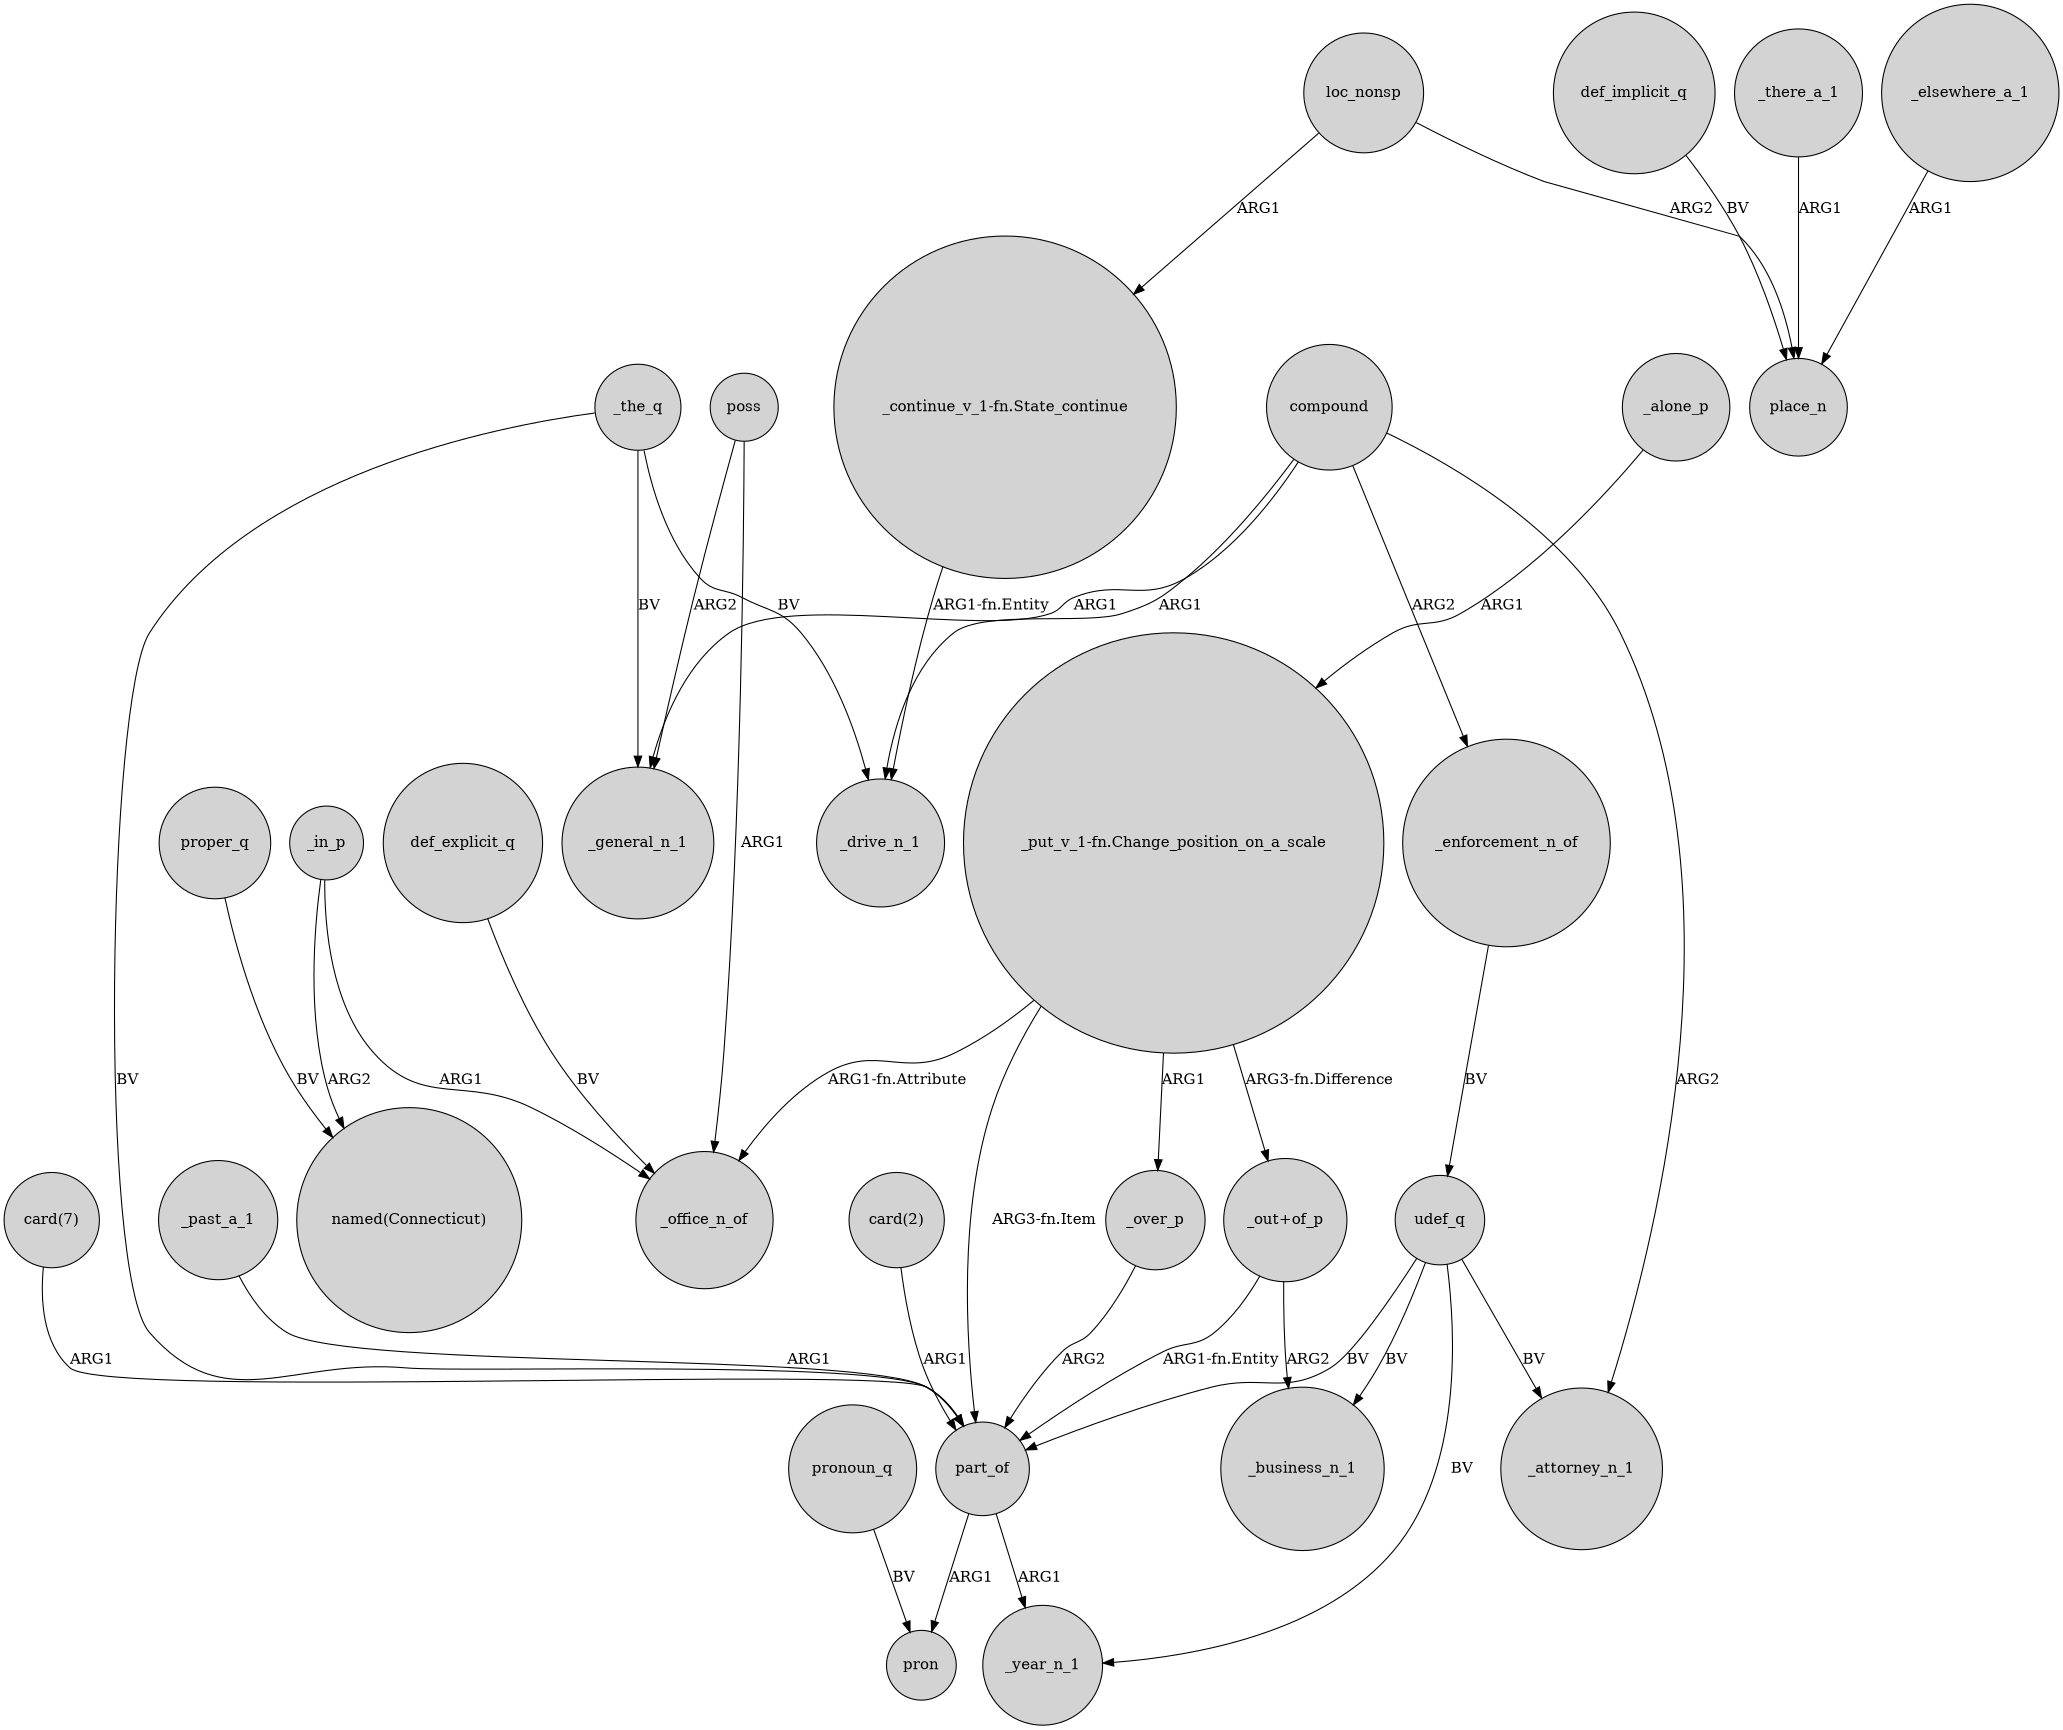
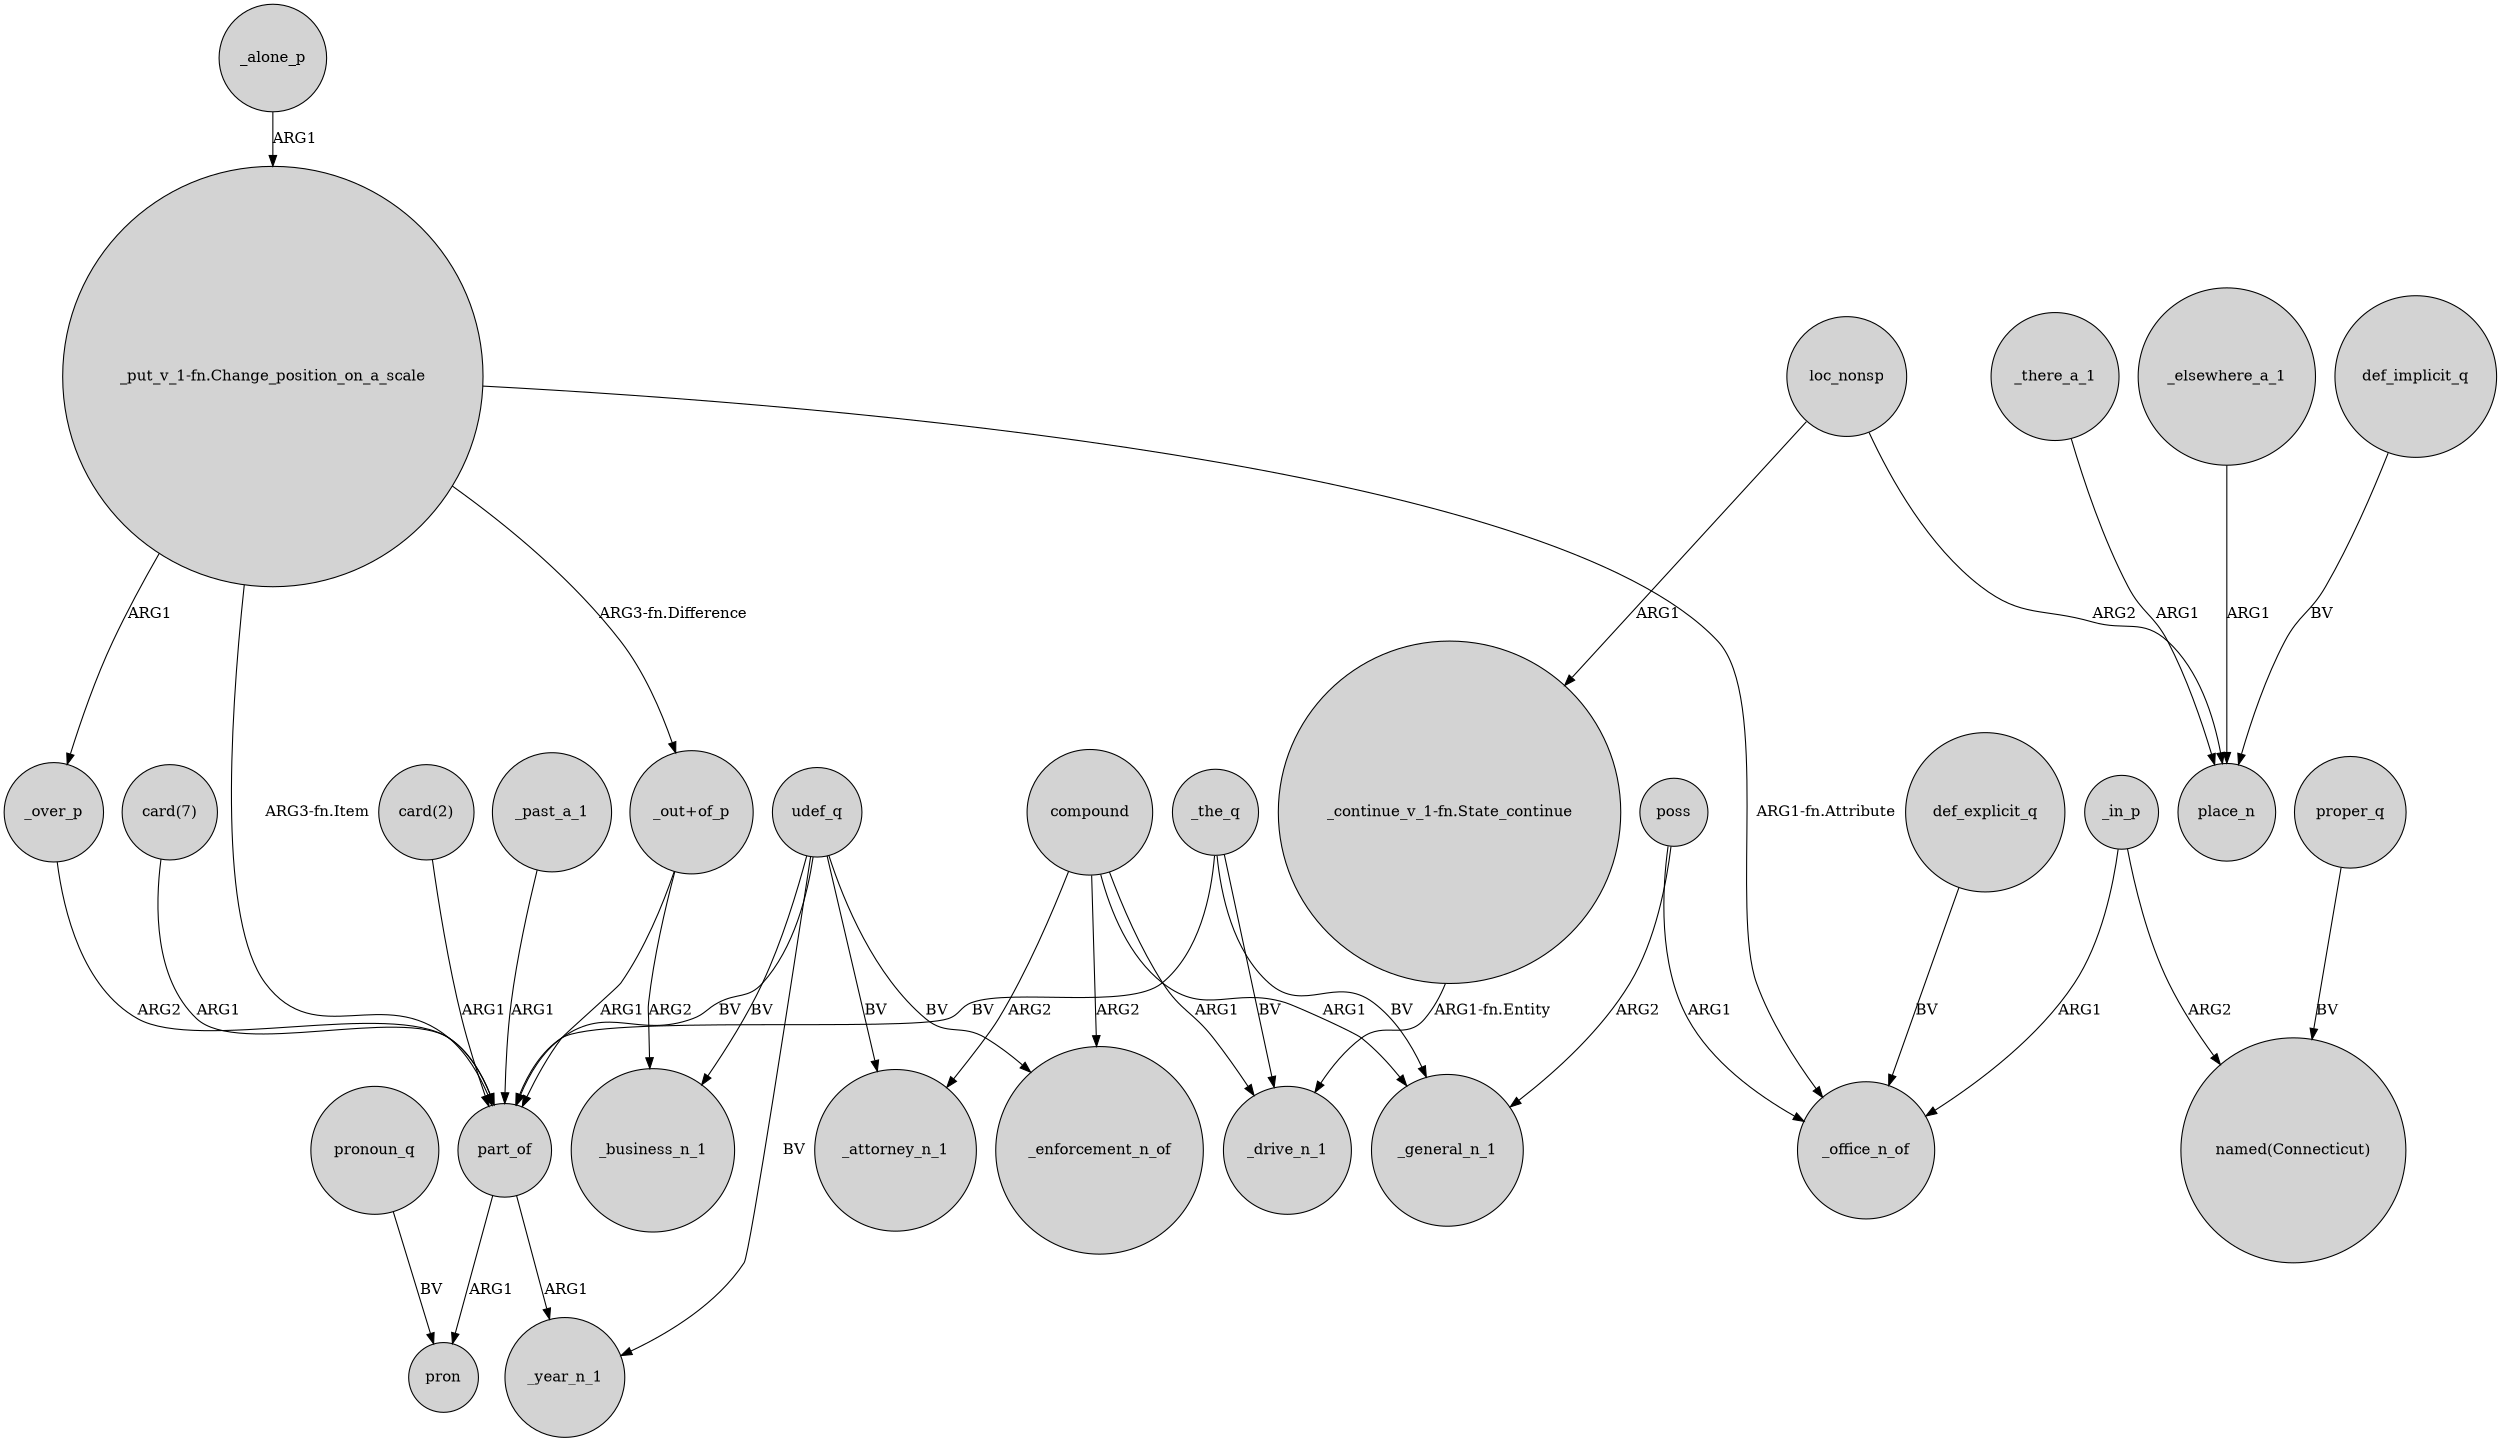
  digraph {
    fontname="DejaVu Serif"
    node [fontname="DejaVu Serif" shape=circle style=filled]
    edge [fontname="DejaVu Serif"]
    _in_p
    _office_n_of
    "named(Connecticut)"
    _the_q
    part_of
    _general_n_1
    _drive_n_1
    pron
    _year_n_1
    compound
    _enforcement_n_of
    _attorney_n_1
    "_put_v_1-fn.Change_position_on_a_scale"
    "_out+of_p"
    _over_p
    _business_n_1
    def_implicit_q
    place_n
    _there_a_1
    _alone_p
    udef_q
    _elsewhere_a_1
    loc_nonsp
    "_continue_v_1-fn.State_continue"
    "card(2)"
    poss
    pronoun_q
    _past_a_1
    proper_q
    def_explicit_q
    "card(7)"
    _in_p -> _office_n_of [label=ARG1]
    _in_p -> "named(Connecticut)" [label=ARG2]
    _the_q -> part_of [label=BV]
    _the_q -> _general_n_1 [label=BV]
    _the_q -> _drive_n_1 [label=BV]
    part_of -> pron [label=ARG1]
    part_of -> _year_n_1 [label=ARG1]
    compound -> _general_n_1 [label=ARG1]
    compound -> _drive_n_1 [label=ARG1]
    compound -> _enforcement_n_of [label=ARG2]
    compound -> _attorney_n_1 [label=ARG2]
    "_put_v_1-fn.Change_position_on_a_scale" -> _office_n_of [label="ARG1-fn.Attribute"]
    "_put_v_1-fn.Change_position_on_a_scale" -> part_of [label="ARG3-fn.Item"]
    "_put_v_1-fn.Change_position_on_a_scale" -> "_out+of_p" [label="ARG3-fn.Difference"]
    "_put_v_1-fn.Change_position_on_a_scale" -> _over_p [label=ARG1]
-   "_out+of_p" -> part_of [label="ARG1-fn.Entity"]
+   "_out+of_p" -> part_of [label=ARG1]
    "_out+of_p" -> _business_n_1 [label=ARG2]
    _over_p -> part_of [label=ARG2]
    def_implicit_q -> place_n [label=BV]
    _there_a_1 -> place_n [label=ARG1]
    _alone_p -> "_put_v_1-fn.Change_position_on_a_scale" [label=ARG1]
    udef_q -> part_of [label=BV]
    udef_q -> _year_n_1 [label=BV]
-   _enforcement_n_of -> udef_q [label=BV]
+   udef_q -> _enforcement_n_of [label=BV]
    udef_q -> _attorney_n_1 [label=BV]
    udef_q -> _business_n_1 [label=BV]
    _elsewhere_a_1 -> place_n [label=ARG1]
    loc_nonsp -> place_n [label=ARG2]
    loc_nonsp -> "_continue_v_1-fn.State_continue" [label=ARG1]
    "_continue_v_1-fn.State_continue" -> _drive_n_1 [label="ARG1-fn.Entity"]
    "card(2)" -> part_of [label=ARG1]
    poss -> _office_n_of [label=ARG1]
    poss -> _general_n_1 [label=ARG2]
    pronoun_q -> pron [label=BV]
    _past_a_1 -> part_of [label=ARG1]
    proper_q -> "named(Connecticut)" [label=BV]
    def_explicit_q -> _office_n_of [label=BV]
    "card(7)" -> part_of [label=ARG1]
  }
